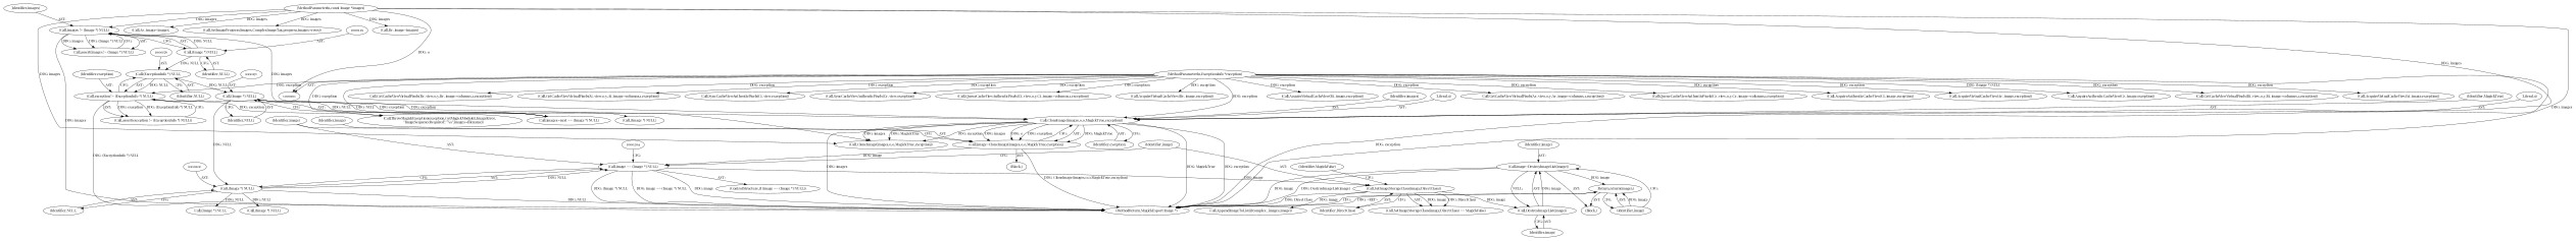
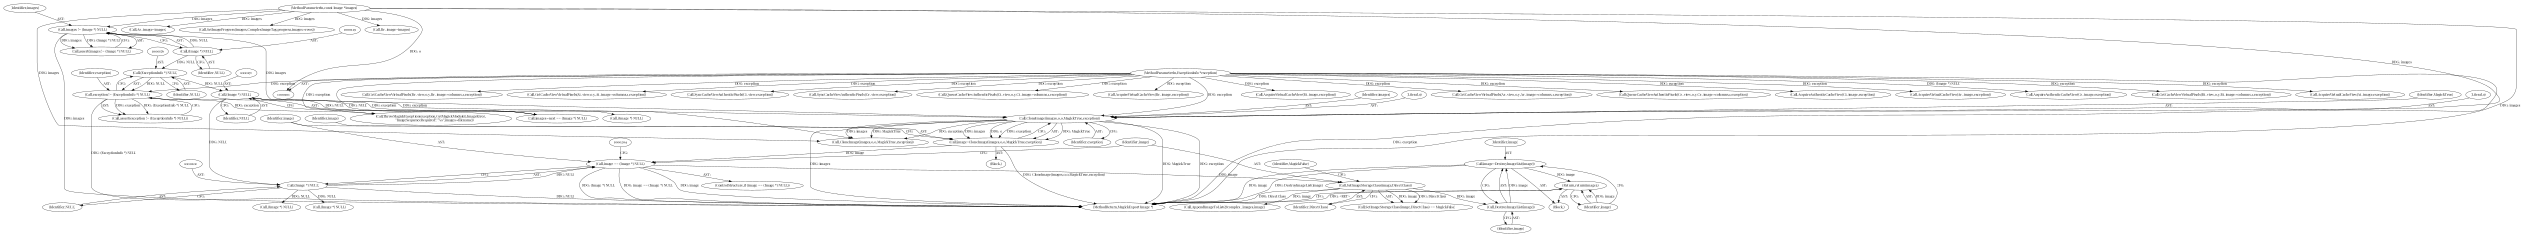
  digraph {
    fontname="Playfair Display"
    node [fontname="Playfair Display"]
    edge [fontname="Playfair Display"]
    n1 [label="(Call,image=DestroyImageList(image))"]
    n2 [label="(Call,DestroyImageList(image))"]
    n3 [label="(Return,return(image);)"]
    n4 [label="(MethodReturn,MagickExport Image *)"]
    n5 [label="(Block,)"]
    n6 [label="(Identifier,image)"]
    n7 [label="(Identifier,image)"]
    n8 [label="(Call,SetImageStorageClass(image,DirectClass))"]
    n9 [label="(Call,AppendImageToList(&complex_images,image))"]
    n10 [label="(Identifier,DirectClass)"]
    n11 [label="(Call,SetImageStorageClass(image,DirectClass) == MagickFalse)"]
    n12 [label="(Call,image == (Image *) NULL)"]
    n13 [label="(Call,(Image *) NULL)"]
    n14 [label="(ControlStructure,if (image == (Image *) NULL))"]
    n15 [label="(Call,(Image *) NULL)"]
    n16 [label="(Identifier,NULL)"]
    n17 [label="(Call,(Image *) NULL)"]
    n18 [label="(Call,image=CloneImage(images,0,0,MagickTrue,exception))"]
    n19 [label="(Call,CloneImage(images,0,0,MagickTrue,exception))"]
    n20 [label="(Block,)"]
    n21 [label="(Identifier,exception)"]
    n22 [label="(Call,CloneImage(images,0,0,MagickTrue,exception))"]
    n23 [label="(Call,images != (Image *) NULL)"]
    n24 [label="(Call,(Image *) NULL)"]
    n25 [label="(Call,assert(images != (Image *) NULL))"]
    n26 [label="(Call,(ExceptionInfo *) NULL)"]
    n27 [label="(Identifier,NULL)"]
    n28 [label="(MethodParameterIn,const Image *images)"]
    n29 [label="(Call,Ar_image=images)"]
    n30 [label="(Call,SetImageProgress(images,ComplexImageTag,progress,images->rows))"]
    n31 [label="(Call,Br_image=images)"]
    1000101
    n33 [label="(Call,exception != (ExceptionInfo *) NULL)"]
    n34 [label="(Call,(Image *) NULL)"]
    n35 [label="(Identifier,NULL)"]
    n36 [label="(Call,assert(exception != (ExceptionInfo *) NULL))"]
    n37 [label="(Call,ThrowMagickException(exception,GetMagickModule(),ImageError,\n        \"ImageSequenceRequired\",\"`%s'\",images->filename))"]
    n38 [label="(MethodParameterIn,ExceptionInfo *exception)"]
    n39 [label="(Call,AcquireVirtualCacheView(Bi_image,exception))"]
    n40 [label="(Call,GetCacheViewVirtualPixels(Ar_view,0,y,Ar_image->columns,1,exception))"]
    n41 [label="(Call,QueueCacheViewAuthenticPixels(Cr_view,0,y,Cr_image->columns,1,exception))"]
    n42 [label="(Call,AcquireAuthenticCacheView(Ci_image,exception))"]
    n43 [label="(Call,AcquireVirtualCacheView(Ar_image,exception))"]
    n44 [label="(Call,AcquireAuthenticCacheView(Cr_image,exception))"]
    n45 [label="(Call,GetCacheViewVirtualPixels(Bi_view,0,y,Bi_image->columns,1,exception))"]
    n46 [label="(Call,AcquireVirtualCacheView(Ai_image,exception))"]
    n47 [label="(Call,GetCacheViewVirtualPixels(Br_view,0,y,Br_image->columns,1,exception))"]
    n48 [label="(Call,GetCacheViewVirtualPixels(Ai_view,0,y,Ai_image->columns,1,exception))"]
    n49 [label="(Call,SyncCacheViewAuthenticPixels(Ci_view,exception))"]
    n50 [label="(Call,SyncCacheViewAuthenticPixels(Cr_view,exception))"]
    n51 [label="(Call,QueueCacheViewAuthenticPixels(Ci_view,0,y,Ci_image->columns,1,exception))"]
    n52 [label="(Call,AcquireVirtualCacheView(Br_image,exception))"]
    n53 [label="(Call,images->next == (Image *) NULL)"]
    n54 [label="(Call,(Image *) NULL)"]
    n55 [label="(Identifier,NULL)"]
    n56 [label="(Identifier,images)"]
    n57 [label="(Literal,0)"]
    n58 [label="(Identifier,MagickTrue)"]
    n59 [label="(Identifier,image)"]
    n60 [label="(Identifier,images)"]
    n61 [label="(Identifier,image)"]
    n62 [label="(Identifier,image)"]
    n63 [label="(Identifier,exception)"]
    n64 [label="(Identifier,image)"]
    n65 [label="(Literal,0)"]
    n66 [label="(Identifier,MagickFalse)"]
    1000204
    1000129
    1000156
    1000200
    1000170
-   n1 -> n2 [label="NULL: "]
+   n1 -> n2 [label="CFG: "]
    n1 -> n3 [label="DDG: image"]
    n1 -> n4 [label="DDG: image"]
    n1 -> n4 [label="DDG: DestroyImageList(image)"]
    n1 -> n5 [label="AST: "]
    n2 -> n1 [label="AST: "]
    n2 -> n1 [label="DDG: image"]
    n2 -> n6 [label="CFG: "]
    n3 -> n4 [label="DDG: <RET>"]
    n3 -> n5 [label="AST: "]
    n3 -> n7 [label="CFG: "]
    n4 -> n3 [label="CFG: "]
    n6 -> n2 [label="AST: "]
    n7 -> n1 [label="CFG: "]
    n7 -> n3 [label="AST: "]
    n7 -> n3 [label="DDG: image"]
    n8 -> n2 [label="DDG: image"]
    n8 -> n4 [label="DDG: DirectClass"]
    n8 -> n9 [label="DDG: image"]
    n8 -> n10 [label="CFG: "]
    n8 -> n11 [label="AST: "]
    n8 -> n11 [label="DDG: image"]
    n8 -> n11 [label="DDG: DirectClass"]
    n10 -> n8 [label="AST: "]
    n12 -> n4 [label="DDG: (Image *) NULL"]
    n12 -> n4 [label="DDG: image == (Image *) NULL"]
    n12 -> n4 [label="DDG: image"]
    n12 -> n8 [label="DDG: image"]
    n12 -> n13 [label="CFG: "]
    n12 -> n14 [label="AST: "]
    n13 -> n4 [label="DDG: NULL"]
    n13 -> n12 [label="AST: "]
    n13 -> n12 [label="DDG: NULL"]
    n13 -> n15 [label="DDG: NULL"]
    n13 -> n16 [label="CFG: "]
    n13 -> n17 [label="DDG: NULL"]
    n16 -> n13 [label="AST: "]
    n18 -> n4 [label="DDG: CloneImage(images,0,0,MagickTrue,exception)"]
    n18 -> n12 [label="DDG: image"]
    n18 -> n19 [label="CFG: "]
    n18 -> n20 [label="AST: "]
    n19 -> n4 [label="DDG: MagickTrue"]
    n19 -> n4 [label="DDG: exception"]
    n19 -> n4 [label="DDG: images"]
    n19 -> n18 [label="AST: "]
    n19 -> n18 [label="DDG: MagickTrue"]
    n19 -> n18 [label="DDG: images"]
    n19 -> n18 [label="DDG: 0"]
    n19 -> n18 [label="DDG: exception"]
    n19 -> n21 [label="CFG: "]
    n19 -> n22 [label="DDG: images"]
    n19 -> n22 [label="DDG: MagickTrue"]
    n19 -> n22 [label="DDG: exception"]
    n21 -> n19 [label="AST: "]
    n23 -> n4 [label="DDG: images"]
    n23 -> n19 [label="DDG: images"]
    n23 -> n24 [label="CFG: "]
    n23 -> n25 [label="AST: "]
    n23 -> n25 [label="DDG: images"]
    n23 -> n25 [label="DDG: (Image *) NULL"]
    n24 -> n23 [label="AST: "]
    n24 -> n23 [label="DDG: NULL"]
    n24 -> n26 [label="DDG: NULL"]
    n24 -> n27 [label="CFG: "]
    n25 -> n23 [label="CFG: "]
    n26 -> n33 [label="AST: "]
    n26 -> n33 [label="DDG: NULL"]
    n26 -> n34 [label="DDG: NULL"]
    n26 -> n35 [label="CFG: "]
    n27 -> n24 [label="AST: "]
    n28 -> n4 [label="DDG: images"]
    n28 -> n19 [label="DDG: images"]
    n28 -> n22 [label="DDG: images"]
    n28 -> n23 [label="DDG: images"]
    n28 -> n29 [label="DDG: images"]
    n28 -> n30 [label="DDG: images"]
    n28 -> n31 [label="DDG: images"]
    n28 -> 1000101 [label="DDG: 0"]
    n33 -> n4 [label="DDG: (ExceptionInfo *) NULL"]
    n33 -> n19 [label="DDG: exception"]
    n33 -> n26 [label="CFG: "]
    n33 -> n36 [label="AST: "]
    n33 -> n36 [label="DDG: exception"]
    n33 -> n36 [label="DDG: (ExceptionInfo *) NULL"]
    n33 -> n37 [label="DDG: exception"]
    n34 -> n13 [label="DDG: NULL"]
    n34 -> n53 [label="AST: "]
    n34 -> n53 [label="DDG: NULL"]
    n34 -> n54 [label="DDG: NULL"]
    n34 -> n55 [label="CFG: "]
    n35 -> n26 [label="AST: "]
    n36 -> n33 [label="CFG: "]
    n38 -> n4 [label="DDG: exception"]
    n38 -> n19 [label="DDG: exception"]
    n38 -> n22 [label="DDG: exception"]
    n38 -> 1000101 [label="AST: "]
    n38 -> n33 [label="DDG: exception"]
    n38 -> n37 [label="DDG: exception"]
    n38 -> n39 [label="DDG: exception"]
    n38 -> n40 [label="DDG: exception"]
    n38 -> n41 [label="DDG: exception"]
    n38 -> n42 [label="DDG: exception"]
    n38 -> n43 [label="DDG: exception"]
    n38 -> n44 [label="DDG: (Image *) NULL"]
    n38 -> n45 [label="DDG: exception"]
    n38 -> n46 [label="DDG: exception"]
    n38 -> n47 [label="DDG: exception"]
    n38 -> n48 [label="DDG: exception"]
    n38 -> n49 [label="DDG: exception"]
    n38 -> n50 [label="DDG: exception"]
    n38 -> n51 [label="DDG: exception"]
    n38 -> n52 [label="DDG: exception"]
    n53 -> n34 [label="CFG: "]
    n55 -> n34 [label="AST: "]
    n56 -> n19 [label="AST: "]
    n57 -> n19 [label="AST: "]
    n58 -> n19 [label="AST: "]
    n59 -> n12 [label="AST: "]
    n59 -> n18 [label="CFG: "]
    n60 -> n23 [label="AST: "]
    n61 -> n1 [label="AST: "]
    n62 -> n18 [label="AST: "]
    n63 -> n33 [label="AST: "]
    n64 -> n8 [label="AST: "]
    n64 -> n12 [label="CFG: "]
    n65 -> n19 [label="AST: "]
    n66 -> n8 [label="CFG: "]
    1000204 -> n12 [label="CFG: "]
    1000129 -> n24 [label="AST: "]
    1000156 -> n26 [label="AST: "]
    1000200 -> n13 [label="AST: "]
    1000170 -> n34 [label="AST: "]
  }
